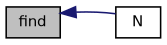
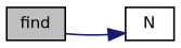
  digraph {
    rankdir=LR
    node [color=black fontname=Helvetica fontsize=10 shape=record]
    n1 [fillcolor=grey75 fontcolor=black height=0.2 label=find style=filled width=0.4]
    n2 [height=0.2 label=N width=0.4]
-   n2 -> n1 [color=midnightblue fontname=Helvetica fontsize=10 labelfontname=Helvetica labelfontsize=10 style=solid]
+   n1 -> n2 [color=midnightblue fontname=Helvetica fontsize=10 labelfontname=Helvetica labelfontsize=10 style=solid]
  }
